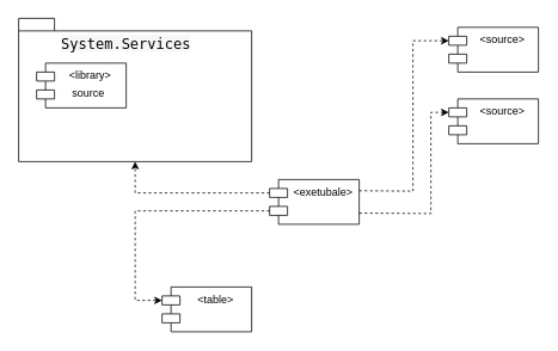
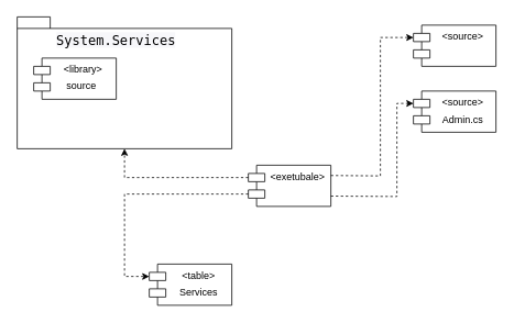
  <mxCell id="0" />
  <mxCell id="1" parent="0" />
  <mxCell id="2" value="" style="shape=folder;fontStyle=1;spacingTop=10;tabWidth=40;tabHeight=14;tabPosition=left;html=1;" vertex="1" parent="1"><mxGeometry x="20" y="20" width="260" height="160" as="geometry" /></mxCell>
  <mxCell id="3" value="&lt;exetubale&gt;&#10;" style="shape=module;align=left;spacingLeft=20;align=center;verticalAlign=top;" vertex="1" parent="1"><mxGeometry x="300" y="200" width="100" height="50" as="geometry" /></mxCell>
  <mxCell id="4" value="" style="endArrow=classic;html=1;rounded=0;dashed=1;exitX=0;exitY=0;exitDx=0;exitDy=15;exitPerimeter=0;entryX=0.5;entryY=1;entryDx=0;entryDy=0;entryPerimeter=0;" edge="1" parent="1" source="3" target="2"><mxGeometry width="50" height="50" relative="1" as="geometry"><mxPoint x="190" y="200" as="sourcePoint" /><mxPoint x="240" y="150" as="targetPoint" /><Array as="points"><mxPoint x="150" y="215" /></Array></mxGeometry></mxCell>
  <mxCell id="5" value="&lt;source&gt;" style="shape=module;align=left;spacingLeft=20;align=center;verticalAlign=top;" vertex="1" parent="1"><mxGeometry x="500" y="30" width="100" height="50" as="geometry" /></mxCell>
  <mxCell id="6" value="&lt;source&gt;" style="shape=module;align=left;spacingLeft=20;align=center;verticalAlign=top;" vertex="1" parent="1"><mxGeometry x="500" y="110" width="100" height="50" as="geometry" /></mxCell>
  <mxCell id="7" value="&lt;table&gt;" style="shape=module;align=left;spacingLeft=20;align=center;verticalAlign=top;" vertex="1" parent="1"><mxGeometry x="180" y="320" width="100" height="50" as="geometry" /></mxCell>
+ <mxCell id="8" value="Admin.cs" style="text;html=1;strokeColor=none;fillColor=none;align=center;verticalAlign=middle;whiteSpace=wrap;rounded=0;" vertex="1" parent="1"><mxGeometry x="530" y="130" width="60" height="30" as="geometry" /></mxCell>
+ <mxCell id="9" value="Services" style="text;html=1;strokeColor=none;fillColor=none;align=center;verticalAlign=middle;whiteSpace=wrap;rounded=0;" vertex="1" parent="1"><mxGeometry x="210" y="340" width="60" height="30" as="geometry" /></mxCell>
  <mxCell id="10" value="" style="endArrow=classic;html=1;rounded=0;dashed=1;entryX=0;entryY=0;entryDx=0;entryDy=15;entryPerimeter=0;exitX=0;exitY=0;exitDx=0;exitDy=35;exitPerimeter=0;" edge="1" parent="1" source="3" target="7"><mxGeometry width="50" height="50" relative="1" as="geometry"><mxPoint x="290" y="240" as="sourcePoint" /><mxPoint x="160" y="190" as="targetPoint" /><Array as="points"><mxPoint x="150" y="235" /><mxPoint x="150" y="335" /></Array></mxGeometry></mxCell>
  <mxCell id="11" value="" style="endArrow=classic;html=1;rounded=0;dashed=1;exitX=1;exitY=0.25;exitDx=0;exitDy=0;entryX=0;entryY=0;entryDx=0;entryDy=15;entryPerimeter=0;" edge="1" parent="1" source="3" target="5"><mxGeometry width="50" height="50" relative="1" as="geometry"><mxPoint x="470" y="115" as="sourcePoint" /><mxPoint x="320" y="80" as="targetPoint" /><Array as="points"><mxPoint x="460" y="213" /><mxPoint x="460" y="45" /></Array></mxGeometry></mxCell>
  <mxCell id="12" value="" style="endArrow=classic;html=1;rounded=0;dashed=1;exitX=1;exitY=0.75;exitDx=0;exitDy=0;entryX=0;entryY=0;entryDx=0;entryDy=15;entryPerimeter=0;" edge="1" parent="1" source="3" target="6"><mxGeometry width="50" height="50" relative="1" as="geometry"><mxPoint x="470" y="165" as="sourcePoint" /><mxPoint x="320" y="130" as="targetPoint" /><Array as="points"><mxPoint x="480" y="238" /><mxPoint x="480" y="125" /></Array></mxGeometry></mxCell>
  <mxCell id="13" value="" style="group" vertex="1" connectable="0" parent="1"><mxGeometry x="40" y="70" width="100" height="50" as="geometry" /></mxCell>
  <mxCell id="14" value="&lt;library&gt;" style="shape=module;align=left;spacingLeft=20;align=center;verticalAlign=top;" vertex="1" parent="13"><mxGeometry width="100" height="50" as="geometry" /></mxCell>
  <mxCell id="15" value="source" style="text;html=1;strokeColor=none;fillColor=none;align=center;verticalAlign=middle;whiteSpace=wrap;rounded=0;spacingTop=7;spacingLeft=-4;" vertex="1" parent="13"><mxGeometry x="20" y="10" width="80" height="40" as="geometry" /></mxCell>
  <mxCell id="16" value="&#10;&lt;span style=&quot;color: rgb(0, 0, 0); font-family: monospace; font-size: 16px; font-style: normal; font-variant-ligatures: normal; font-variant-caps: normal; font-weight: 400; letter-spacing: normal; orphans: 2; text-align: start; text-indent: 0px; text-transform: none; widows: 2; word-spacing: 0px; -webkit-text-stroke-width: 0px; background-color: rgb(247, 247, 250); text-decoration-thickness: initial; text-decoration-style: initial; text-decoration-color: initial; float: none; display: inline !important;&quot;&gt;System.Services&lt;/span&gt;&#10;&#10;" style="text;html=1;strokeColor=none;fillColor=none;align=center;verticalAlign=middle;whiteSpace=wrap;rounded=0;" vertex="1" parent="1"><mxGeometry x="110" y="40" width="60" height="30" as="geometry" /></mxCell>
